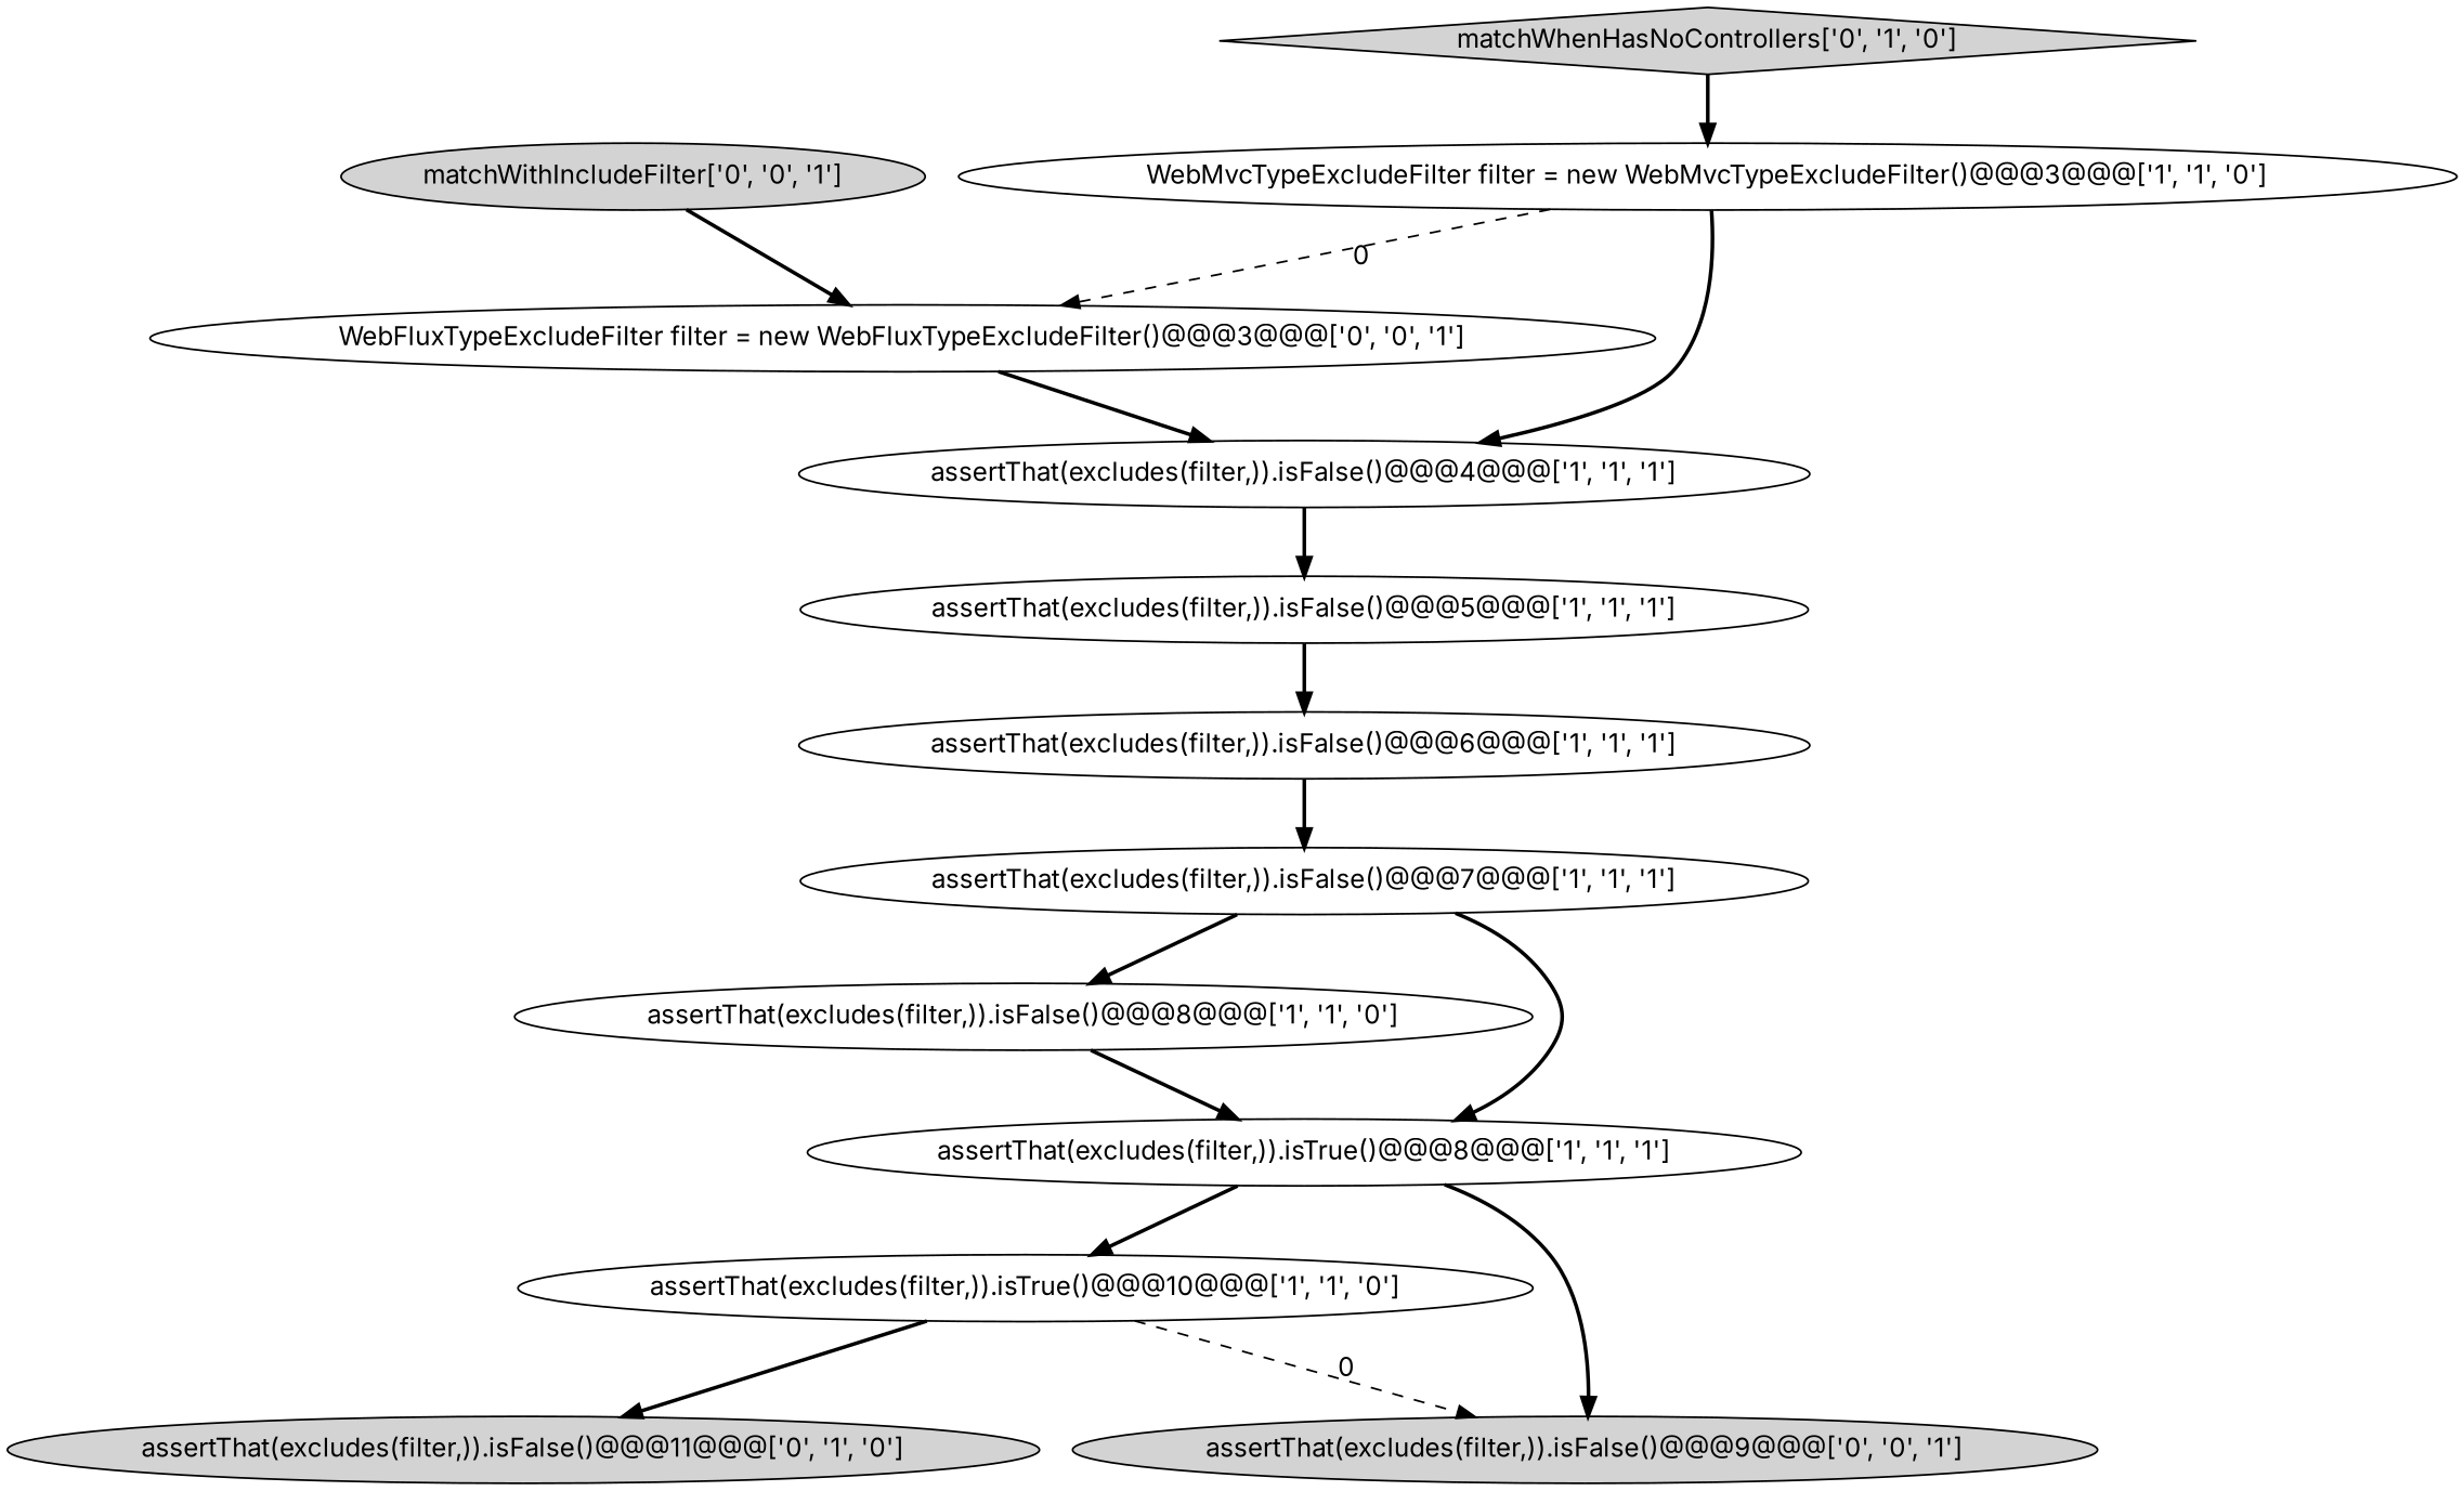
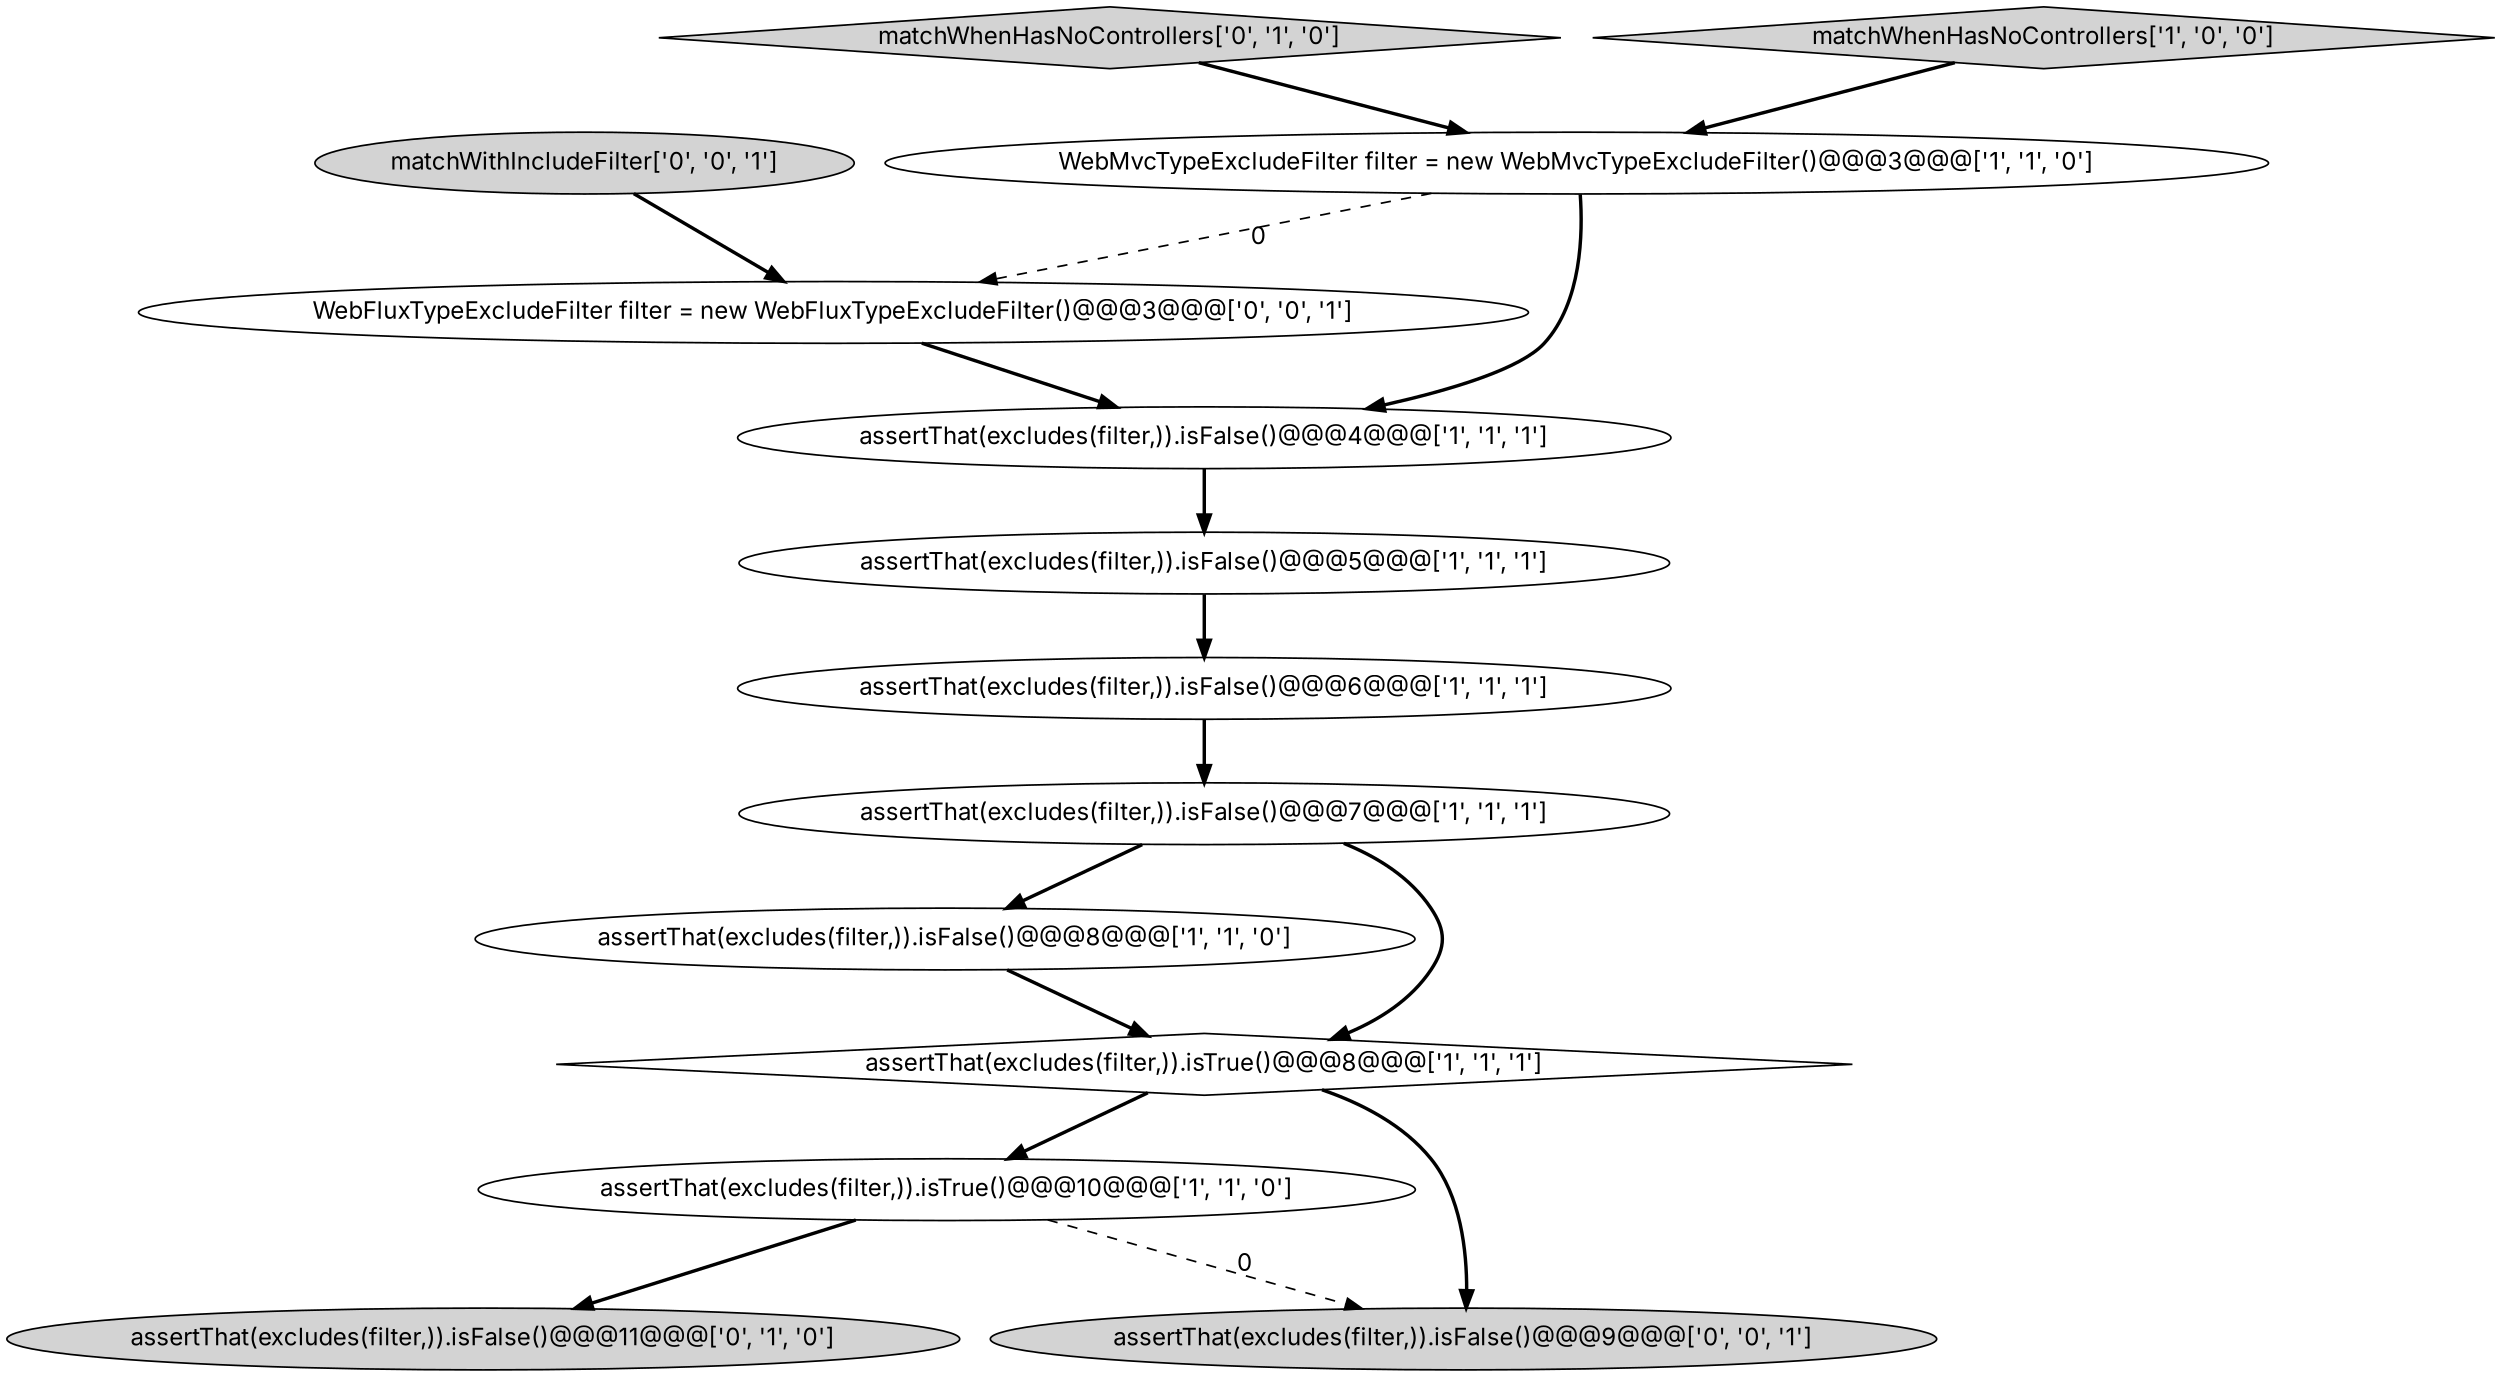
  digraph {
    fontname=Inter
    node [fillcolor=white fontname=Inter shape=ellipse style=filled]
    edge [fontname=Inter style=bold]
    n1 [fillcolor=lightgray label="matchWithIncludeFilter['0', '0', '1']"]
    n2 [label="WebFluxTypeExcludeFilter filter = new WebFluxTypeExcludeFilter()@@@3@@@['0', '0', '1']"]
    n3 [label="assertThat(excludes(filter,)).isFalse()@@@4@@@['1', '1', '1']"]
    n4 [fillcolor=lightgray label="matchWhenHasNoControllers['0', '1', '0']" shape=diamond]
    n5 [label="WebMvcTypeExcludeFilter filter = new WebMvcTypeExcludeFilter()@@@3@@@['1', '1', '0']"]
    n6 [label="assertThat(excludes(filter,)).isFalse()@@@8@@@['1', '1', '0']"]
-   n7 [label="assertThat(excludes(filter,)).isTrue()@@@8@@@['1', '1', '1']"]
+   n7 [label="assertThat(excludes(filter,)).isTrue()@@@8@@@['1', '1', '1']" shape=diamond]
    n8 [label="assertThat(excludes(filter,)).isTrue()@@@10@@@['1', '1', '0']"]
    n9 [fillcolor=lightgray label="assertThat(excludes(filter,)).isFalse()@@@9@@@['0', '0', '1']"]
    n10 [label="assertThat(excludes(filter,)).isFalse()@@@5@@@['1', '1', '1']"]
    n11 [fillcolor=lightgray label="assertThat(excludes(filter,)).isFalse()@@@11@@@['0', '1', '0']"]
    n12 [label="assertThat(excludes(filter,)).isFalse()@@@6@@@['1', '1', '1']"]
    n13 [label="assertThat(excludes(filter,)).isFalse()@@@7@@@['1', '1', '1']"]
+   n14 [fillcolor=lightgray label="matchWhenHasNoControllers['1', '0', '0']" shape=diamond]
    n1 -> n2
    n2 -> n3
    n3 -> n10
    n4 -> n5
    n5 -> n2 [label=0 style=dashed]
    n5 -> n3
    n6 -> n7
    n7 -> n8
    n7 -> n9
    n8 -> n9 [label=0 style=dashed]
    n8 -> n11
    n10 -> n12
    n12 -> n13
    n13 -> n6
    n13 -> n7
+   n14 -> n5
  }
